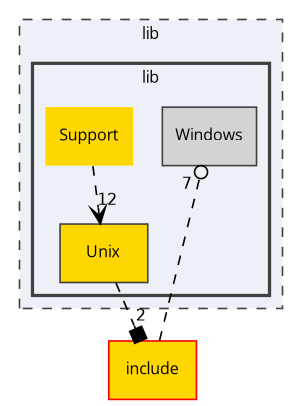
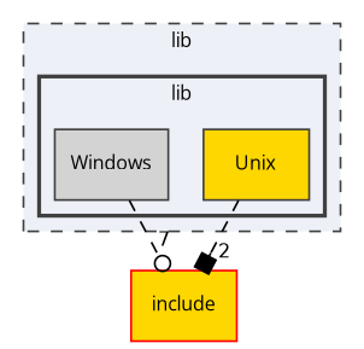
  digraph {
    compound=true
    fontname="Open Sans"
    node [fillcolor=gold fontname="Open Sans" fontsize=10 shape=box style=filled color=grey25]
    edge [fontname="Open Sans" fontsize=10 labeldistance=1.5 labelfontname=Helvetica labelfontsize=10 style=dashed]
-   n1 [label=Support shape=plaintext color=""]
    n2 [label=Unix style="filled,"]
    n3 [fillcolor=lightgrey label=Windows style="filled,"]
    n4 [color=red label=include]
    subgraph cluster_1 {
      bgcolor="#edf0f7"
      fontsize=10
      label=lib
      pencolor=grey25
      style="filled,dashed,"
      subgraph cluster_2 {
        bgcolor="#edf0f7"
        fontsize=10
        label=lib
        pencolor=grey25
        style="filled,bold,"
-       n1
        n2
        n3
      }
    }
-   n1 -> n2 [arrowhead=vee headlabel=12]
    n2 -> n4 [arrowhead=box headlabel=2]
-   n4 -> n3 [arrowhead=odot headlabel=7]
+   n3 -> n4 [arrowhead=odot headlabel=7]
  }
